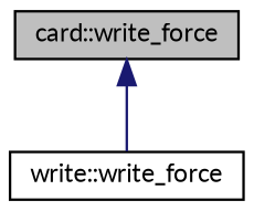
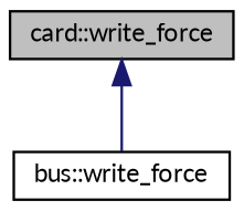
  digraph {
    rankdir=TB
    fontname=Lato
    node [color=black fontname=Lato fontsize=10 shape=record style=filled]
    n1 [fillcolor=grey75 fontcolor=black height=0.2 label="card::write_force" width=0.4]
-   n2 [fillcolor=white height=0.2 label="write::write_force" width=0.4]
+   n2 [fillcolor=white height=0.2 label="bus::write_force" width=0.4]
    n1 -> n2 [color=midnightblue dir=back fontname=Lato fontsize=10 labelfontname=Helvetica labelfontsize=10 style=solid]
  }
